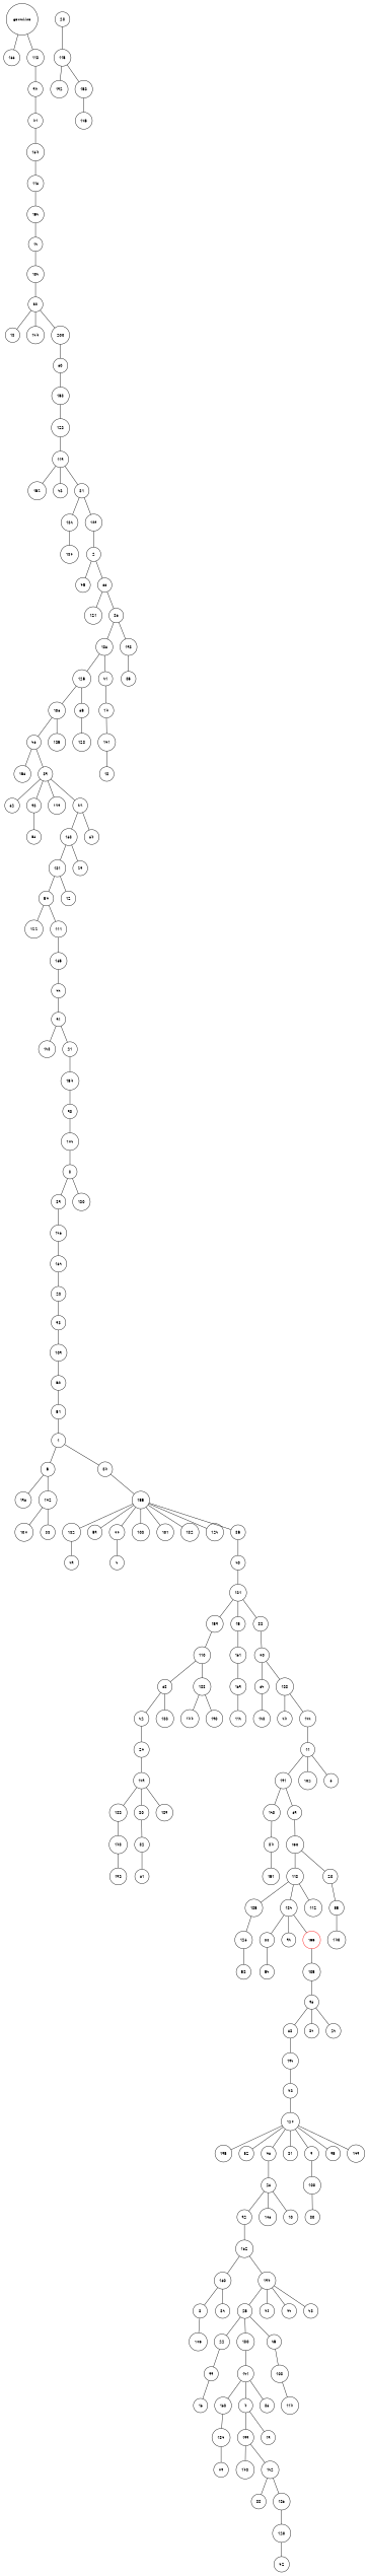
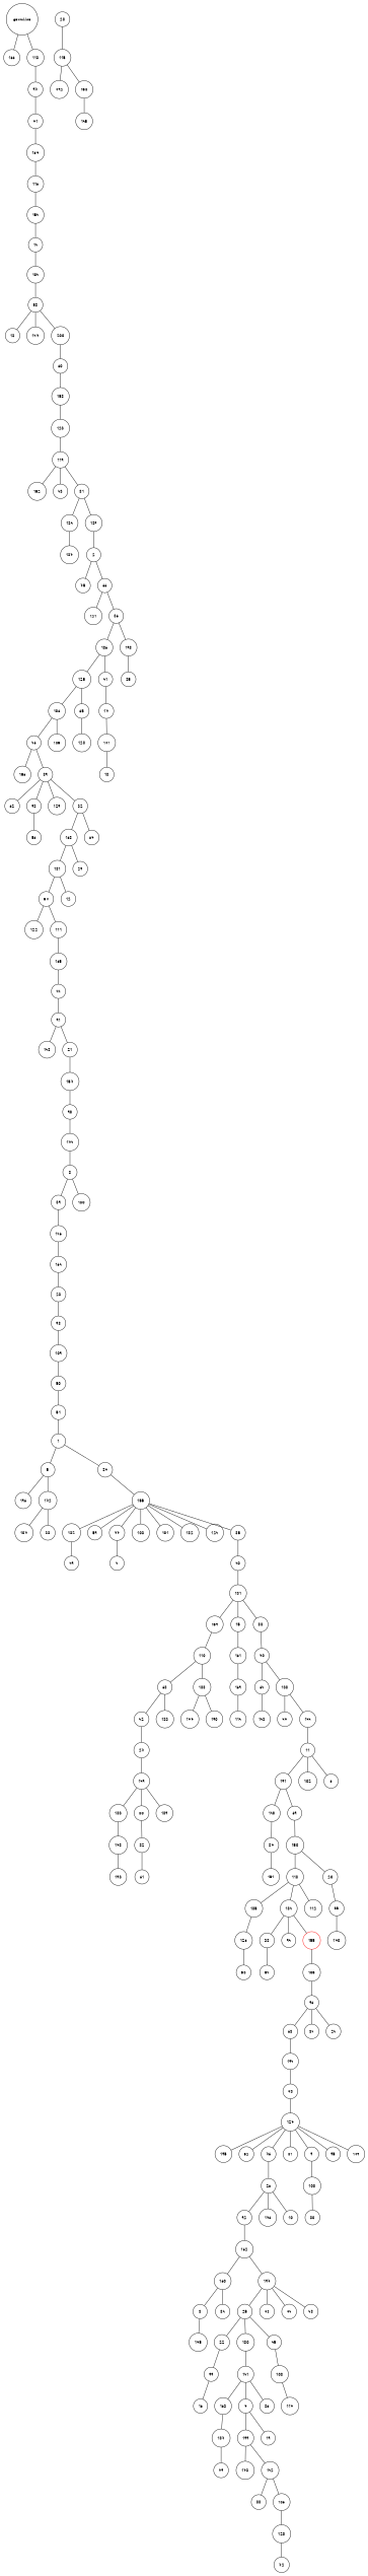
  graph {
    fontname="Patrick Hand"
    rankdir=UD
    splines=line
    node [fontname="Patrick Hand" shape=circle]
    edge [fontname="Patrick Hand"]
    n1 [label=germline]
    n2 [label=166]
    n3 [label=113]
    n4 [label=97]
    n5 [label=71]
    n6 [label=167]
    n7 [label=116]
    n8 [label=154]
    n9 [label=14]
    n10 [label=104]
    n11 [label=58]
    n12 [label=13]
    n13 [label=147]
    n14 [label=200]
    n15 [label=60]
    n16 [label=158]
    n17 [label=123]
    n18 [label=119]
    n19 [label=152]
    n20 [label=43]
    n21 [label=81]
    n22 [label=134]
    n23 [label=139]
    n24 [label=137]
    n25 [label=2]
    n26 [label=75]
    n27 [label=66]
    n28 [label=121]
    n29 [label=36]
    n30 [label=186]
    n31 [label=198]
    n32 [label=125]
    n33 [label=41]
    n34 [label=35]
    n35 [label=106]
    n36 [label=65]
    n37 [label=17]
    n38 [label=46]
    n39 [label=135]
    n40 [label=128]
    n41 [label=156]
    n42 [label=89]
    n43 [label=62]
    n44 [label=93]
    n45 [label=129]
    n46 [label=32]
    n47 [label=56]
    n48 [label=168]
    n49 [label=67]
    n50 [label=181]
    n51 [label=29]
    n52 [label=57]
    n53 [label=12]
    n54 [label=122]
    n55 [label=111]
    n56 [label=165]
    n57 [label=44]
    n58 [label=91]
    n59 [label=148]
    n60 [label=21]
    n61 [label=157]
    n62 [label=90]
    n63 [label=174]
    n64 [label=8]
    n65 [label=39]
    n66 [label=130]
    n67 [label=146]
    n68 [label=164]
    n69 [label=23]
    n70 [label=98]
    n71 [label=109]
    n72 [label=50]
    n73 [label=51]
    n74 [label=1]
    n75 [label=5]
    n76 [label=37]
    n77 [label=196]
    n78 [label=172]
    n79 [label=155]
    n80 [label=107]
    n81 [label=33]
    n82 [label=132]
    n83 [label=59]
    n84 [label=77]
    n85 [label=103]
    n86 [label=101]
    n87 [label=182]
    n88 [label=124]
    n89 [label=85]
    n90 [label=49]
    n91 [label=4]
    n92 [label=40]
    n93 [label=131]
    n94 [label=159]
    n95 [label=15]
    n96 [label=83]
    n97 [label=110]
    n98 [label=161]
    n99 [label=70]
    n100 [label=68]
    n101 [label=188]
    n102 [label=42]
    n103 [label=133]
    n104 [label=177]
    n105 [label=190]
    n106 [label=27]
    n107 [label=149]
    n108 [label=183]
    n109 [label=30]
    n110 [label=189]
    n111 [label=178]
    n112 [label=82]
    n113 [label=193]
    n114 [label=61]
    n115 [label=169]
    n116 [label=114]
    n117 [label=28]
    n118 [label=115]
-   n119 [label=192]
+   n119 [label=792]
    n120 [label=153]
    n121 [label=145]
    n122 [label=64]
    n123 [label=138]
    n124 [label=143]
    n125 [label=47]
    n126 [label=144]
    n127 [label=11]
    n128 [label=191]
    n129 [label=102]
    n130 [label=6]
    n131 [label=140]
    n132 [label=69]
    n133 [label=87]
    n134 [label=150]
    n135 [label=151]
    n136 [label=118]
    n137 [label=20]
    n138 [label=185]
    n139 [label=184]
    n140 [label=112]
    n141 [label=55]
    n142 [label=126]
    n143 [label=38]
    n144 [label=94]
    n145 [color=red label=155]
    n146 [label=53]
    n147 [label=54]
    n148 [label=105]
    n149 [label=96]
    n150 [label=63]
    n151 [label=34]
    n152 [label=24]
    n153 [label=194]
    n154 [label=73]
    n155 [label=127]
    n156 [label=195]
    n157 [label=52]
    n158 [label=76]
    n159 [label=31]
    n160 [label=9]
    n161 [label=95]
    n162 [label=179]
    n163 [label=26]
    n164 [label=100]
    n165 [label=92]
    n166 [label=176]
    n167 [label=10]
    n168 [label=162]
    n169 [label=160]
    n170 [label=197]
    n171 [label=3]
    n172 [label=84]
    n173 [label=25]
    n174 [label=78]
    n175 [label=74]
    n176 [label=48]
    n177 [label=175]
    n178 [label=22]
    n179 [label=180]
    n180 [label=45]
    n181 [label=99]
    n182 [label=141]
    n183 [label=108]
    n184 [label=16]
    n185 [label=163]
    n186 [label=7]
    n187 [label=86]
    n188 [label=187]
    n189 [label=199]
    n190 [label=19]
    n191 [label=79]
    n192 [label=173]
    n193 [label=142]
    n194 [label=88]
    n195 [label=136]
    n196 [label=120]
    n197 [label=72]
    n198 [label=117]
    n199 [label=80]
    n200 [label=170]
    n201 [label=171]
    n202 [label=18]
    n1 -- n2
    n1 -- n3
    n3 -- n4
    n4 -- n5
    n5 -- n6
    n6 -- n7
    n7 -- n8
    n8 -- n9
    n9 -- n10
    n10 -- n11
    n11 -- n12
    n11 -- n13
    n11 -- n14
    n14 -- n15
    n15 -- n16
    n16 -- n17
    n17 -- n18
    n18 -- n19
    n18 -- n20
    n18 -- n21
    n21 -- n22
    n21 -- n23
    n22 -- n24
    n23 -- n25
    n25 -- n26
    n25 -- n27
    n27 -- n28
    n27 -- n29
    n29 -- n30
    n29 -- n31
    n30 -- n32
    n30 -- n33
    n31 -- n34
    n32 -- n35
    n32 -- n36
    n33 -- n37
    n35 -- n38
    n35 -- n39
    n36 -- n40
    n37 -- n201
    n38 -- n41
    n38 -- n42
    n42 -- n43
    n42 -- n44
    n42 -- n45
    n42 -- n46
    n44 -- n47
    n46 -- n48
    n46 -- n49
    n48 -- n50
    n48 -- n51
    n50 -- n52
    n50 -- n53
    n52 -- n54
    n52 -- n55
    n55 -- n56
    n56 -- n57
    n57 -- n58
    n58 -- n59
    n58 -- n60
    n60 -- n61
    n61 -- n62
    n62 -- n63
    n63 -- n64
    n64 -- n65
    n64 -- n66
    n65 -- n67
    n67 -- n68
    n68 -- n69
    n69 -- n70
    n70 -- n71
    n71 -- n72
    n72 -- n73
    n73 -- n74
    n74 -- n75
    n74 -- n76
    n75 -- n77
    n75 -- n78
    n76 -- n79
    n78 -- n80
    n78 -- n81
    n79 -- n82
    n79 -- n83
    n79 -- n84
    n79 -- n85
    n79 -- n86
    n79 -- n87
    n79 -- n88
    n79 -- n89
    n82 -- n90
    n84 -- n91
    n89 -- n92
    n92 -- n93
    n93 -- n94
    n93 -- n95
    n93 -- n96
    n94 -- n97
    n95 -- n98
    n96 -- n99
    n97 -- n100
    n97 -- n101
    n98 -- n115
    n99 -- n122
    n99 -- n123
    n100 -- n102
    n100 -- n103
    n101 -- n104
    n101 -- n105
    n102 -- n106
    n106 -- n107
    n107 -- n108
    n107 -- n109
    n107 -- n110
    n108 -- n111
    n109 -- n112
    n111 -- n113
    n112 -- n114
    n115 -- n116
    n117 -- n118
    n118 -- n119
    n118 -- n120
    n120 -- n121
    n122 -- n124
    n123 -- n125
    n123 -- n126
    n126 -- n127
    n127 -- n128
    n127 -- n129
    n127 -- n130
    n128 -- n131
    n128 -- n132
    n131 -- n133
    n132 -- n134
    n133 -- n135
    n134 -- n136
    n134 -- n137
    n136 -- n138
    n136 -- n139
    n136 -- n140
    n137 -- n141
    n138 -- n142
    n139 -- n143
    n139 -- n144
    n139 -- n145
    n141 -- n200
    n142 -- n146
    n143 -- n147
    n145 -- n148
    n148 -- n149
    n149 -- n150
    n149 -- n151
    n149 -- n152
    n150 -- n153
    n153 -- n154
    n154 -- n155
    n155 -- n156
    n155 -- n157
    n155 -- n158
    n155 -- n159
    n155 -- n160
    n155 -- n161
    n155 -- n162
    n158 -- n163
    n160 -- n164
    n163 -- n165
    n163 -- n166
    n163 -- n167
    n164 -- n199
    n165 -- n168
    n168 -- n169
    n168 -- n170
    n169 -- n171
    n169 -- n172
    n170 -- n173
    n170 -- n174
    n170 -- n175
    n170 -- n176
    n171 -- n177
    n173 -- n178
    n173 -- n179
    n173 -- n180
    n178 -- n181
    n179 -- n182
    n180 -- n183
    n181 -- n184
    n182 -- n185
    n182 -- n186
    n182 -- n187
    n183 -- n198
    n185 -- n188
    n186 -- n189
    n186 -- n190
    n188 -- n191
    n189 -- n192
    n189 -- n193
    n193 -- n194
    n193 -- n195
    n195 -- n196
    n196 -- n197
    n201 -- n202
  }
